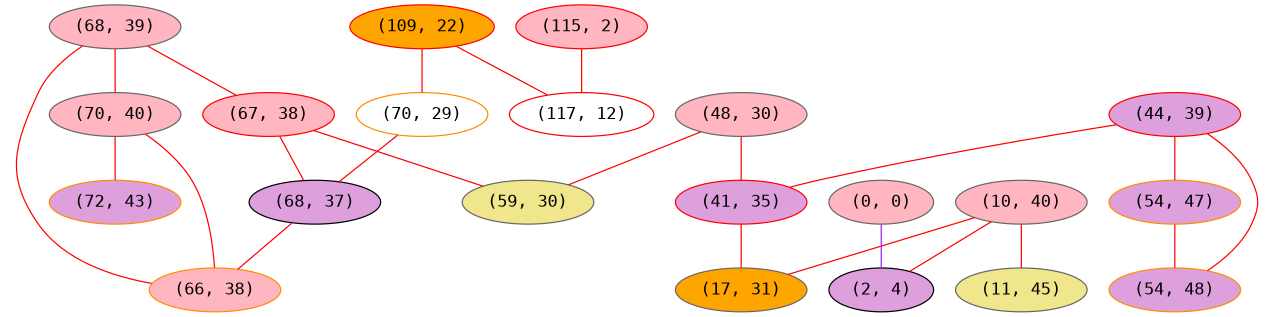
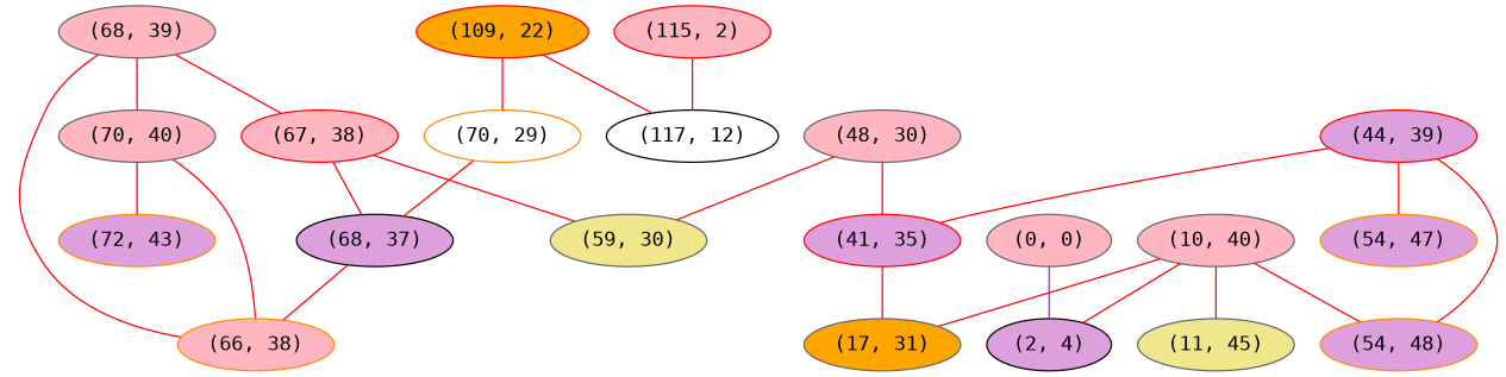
  graph {
    fontname="DejaVu Sans Mono"
    node [color=gray40 fillcolor=lightpink fontname="DejaVu Sans Mono" style=filled]
    edge [color=red fontname="DejaVu Sans Mono" weight=1]
    "(109, 22)" [color=red fillcolor=orange]
    "(70, 29)" [color=darkorange fillcolor=white]
-   "(117, 12)" [color=red fillcolor=white]
+   "(117, 12)" [color=black fillcolor=white]
    "(68, 37)" [color=black fillcolor=plum]
    "(17, 31)" [fillcolor=orange]
    "(10, 40)"
    "(2, 4)" [color=black fillcolor=plum]
    "(11, 45)" [fillcolor=khaki]
    "(68, 39)"
    "(70, 40)"
    "(67, 38)" [color=red]
    n12 [color=darkorange label="(66, 38)"]
    "(72, 43)" [color=darkorange fillcolor=plum]
    "(59, 30)" [fillcolor=khaki]
    "(0, 0)"
    "(48, 30)"
    "(41, 35)" [color=red fillcolor=plum]
    "(44, 39)" [color=red fillcolor=plum]
    "(54, 47)" [color=darkorange fillcolor=plum]
    "(54, 48)" [color=darkorange fillcolor=plum]
    "(115, 2)" [color=red]
    "(109, 22)" -- "(70, 29)"
    "(109, 22)" -- "(117, 12)"
    "(70, 29)" -- "(68, 37)"
    "(68, 37)" -- n12
    "(10, 40)" -- "(17, 31)"
    "(10, 40)" -- "(2, 4)"
    "(10, 40)" -- "(11, 45)"
    "(68, 39)" -- "(70, 40)"
    "(68, 39)" -- "(67, 38)"
    "(68, 39)" -- n12
    "(70, 40)" -- n12
    "(70, 40)" -- "(72, 43)"
    "(67, 38)" -- "(68, 37)"
    "(67, 38)" -- "(59, 30)"
    "(0, 0)" -- "(2, 4)" [color=purple weight=4]
    "(48, 30)" -- "(59, 30)"
    "(48, 30)" -- "(41, 35)"
    "(41, 35)" -- "(17, 31)"
    "(44, 39)" -- "(41, 35)"
    "(44, 39)" -- "(54, 47)"
    "(44, 39)" -- "(54, 48)"
-   "(54, 47)" -- "(54, 48)"
+   "(10, 40)" -- "(54, 48)"
    "(115, 2)" -- "(117, 12)"
  }
